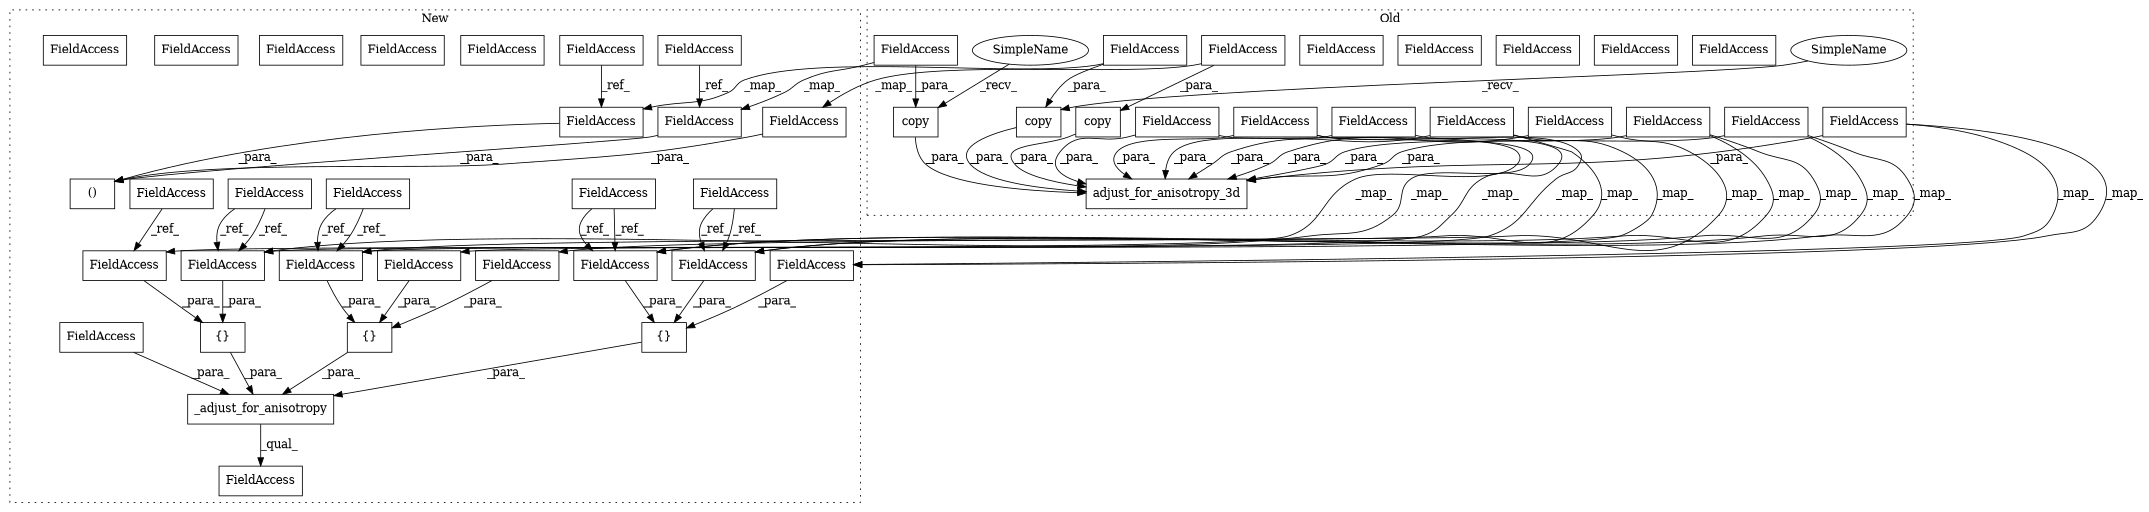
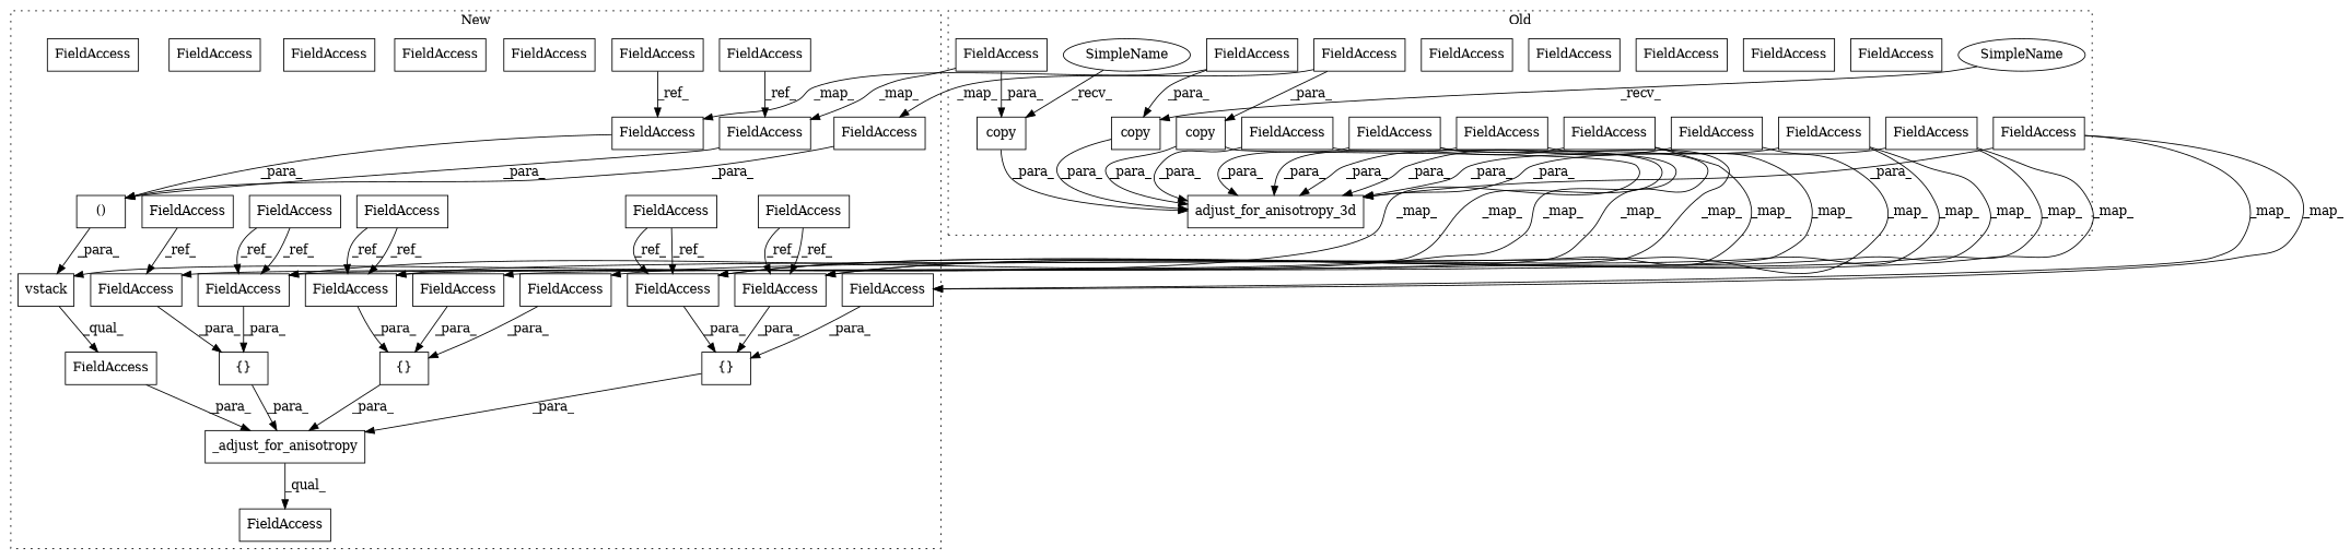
  digraph {
    node [a=22 l=23 s=3160 shape=box]
    n1 [a=32 l="5,1" label=copy s="3077,3093"]
    n2 [a=32 l="5,1" label=copy s="3053,3069"]
    n3 [l=11 label=FieldAccess s=3082]
    n4 [a=32 l="5,1" label=copy s="3029,3045"]
    n5 [a=32 l="25,1" label=adjust_for_anisotropy_3d s="2998,3257"]
    n6 [l=25 label=FieldAccess]
    n7 [l=12 label=FieldAccess s=3108]
    n8 [label=FieldAccess s=3186]
    n9 [label=FieldAccess s=3210]
    n10 [label=FieldAccess s=3234]
    n11 [l=12 label=FieldAccess s=3121]
    n12 [l=12 label=FieldAccess s=3095]
    n13 [label=FieldAccess s=3210]
    n14 [l=12 label=FieldAccess s=3108]
    n15 [a=42 l=5 label=SimpleName s=3047 shape=ellipse]
    n16 [a=42 l=5 label=SimpleName s=3023 shape=ellipse]
    n17 [l=25 label=FieldAccess s=3134]
    n18 [label=FieldAccess s=3186]
    n19 [l=11 label=FieldAccess s=3034]
    n20 [label=FieldAccess s=3234]
    n21 [l=11 label=FieldAccess s=3058]
    n22 [l=25 label=FieldAccess]
+   n23 [a=32 l="12,2" label=vstack s="3058,3129"]
    n24 [a=106 l=59 label="()" s=3070]
    n25 [l=303 label=FieldAccess s=3029]
    n26 [a=4 l="1,1" label="{}" s="3193,3245"]
    n27 [l=81 label=FieldAccess s=3052]
    n28 [a=4 l="1,1" label="{}" s="3256,3328"]
    n29 [a=32 l="23,1" label=_adjust_for_anisotropy s="3029,3329"]
    n30 [a=4 l="1,1" label="{}" s="3143,3182"]
    n31 [l=11 label=FieldAccess s=2021]
    n32 [l=11 label=FieldAccess s=3118]
    n33 [l=11 label=FieldAccess s=1951]
    n34 [l=25 label=FieldAccess s=3220]
    n35 [l=12 label=FieldAccess s=3157]
    n36 [label=FieldAccess s=3257]
    n37 [l=25 label=FieldAccess s=2676]
    n38 [label=FieldAccess s=2728]
    n39 [label=FieldAccess s=3281]
    n40 [label=FieldAccess s=3305]
    n41 [label=FieldAccess s=2824]
    n42 [l=25 label=FieldAccess s=2624]
    n43 [l=12 label=FieldAccess s=3170]
    n44 [l=12 label=FieldAccess s=3144]
    n45 [l=12 label=FieldAccess s=2468]
    n46 [l=12 label=FieldAccess s=3157]
    n47 [label=FieldAccess s=3257]
    n48 [l=11 label=FieldAccess s=3094]
    n49 [l=25 label=FieldAccess s=3220]
    n50 [l=11 label=FieldAccess s=3070]
    n51 [label=FieldAccess s=3305]
    n52 [l=25 label=FieldAccess s=3194]
    n53 [label=FieldAccess s=3281]
    subgraph cluster_1 {
      label=Old
      style=dotted
      n1
      n2
      n3
      n4
      n5
      n6
      n7
      n8
      n9
      n10
      n11
      n12
      n13
      n14
      n15
      n16
      n17
      n18
      n19
      n20
      n21
      n22
    }
    subgraph cluster_2 {
      label=New
      style=dotted
+     n23
      n24
      n25
      n26
      n27
      n28
      n29
      n30
      n31
      n32
      n33
      n34
      n35
      n36
      n37
      n38
      n39
      n40
      n41
      n42
      n43
      n44
      n45
      n46
      n47
      n48
      n49
      n50
      n51
      n52
      n53
    }
    n1 -> n5 [label=_para_]
+   n1 -> n23 [label=_map_]
    n2 -> n5 [label=_para_]
    n3 -> n1 [label=_para_]
    n3 -> n32 [label=_map_]
    n4 -> n5 [label=_para_]
    n11 -> n5 [label=_para_]
    n11 -> n43 [label=_map_]
    n12 -> n5 [label=_para_]
    n12 -> n44 [label=_map_]
    n13 -> n5 [label=_para_]
    n13 -> n53 [label=_map_]
    n13 -> n53 [label=_map_]
    n14 -> n5 [label=_para_]
    n14 -> n46 [label=_map_]
    n14 -> n46 [label=_map_]
    n15 -> n2 [label=_recv_]
    n16 -> n4 [label=_recv_]
    n17 -> n5 [label=_para_]
    n17 -> n52 [label=_map_]
    n18 -> n5 [label=_para_]
    n18 -> n47 [label=_map_]
    n18 -> n47 [label=_map_]
    n19 -> n4 [label=_para_]
    n19 -> n50 [label=_map_]
    n20 -> n5 [label=_para_]
    n20 -> n51 [label=_map_]
    n20 -> n51 [label=_map_]
    n21 -> n2 [label=_para_]
    n21 -> n48 [label=_map_]
    n22 -> n5 [label=_para_]
    n22 -> n49 [label=_map_]
    n22 -> n49 [label=_map_]
+   n23 -> n27 [label=_qual_]
+   n24 -> n23 [label=_para_]
    n26 -> n29 [label=_para_]
    n27 -> n29 [label=_para_]
    n28 -> n29 [label=_para_]
    n29 -> n25 [label=_qual_]
    n30 -> n29 [label=_para_]
    n31 -> n48 [label=_ref_]
    n32 -> n24 [label=_para_]
    n33 -> n50 [label=_ref_]
    n37 -> n49 [label=_ref_]
    n37 -> n49 [label=_ref_]
    n38 -> n47 [label=_ref_]
    n38 -> n47 [label=_ref_]
    n41 -> n51 [label=_ref_]
    n41 -> n51 [label=_ref_]
    n42 -> n52 [label=_ref_]
    n43 -> n30 [label=_para_]
    n44 -> n30 [label=_para_]
    n45 -> n46 [label=_ref_]
    n45 -> n46 [label=_ref_]
    n46 -> n30 [label=_para_]
    n47 -> n28 [label=_para_]
    n48 -> n24 [label=_para_]
    n49 -> n26 [label=_para_]
    n50 -> n24 [label=_para_]
    n51 -> n28 [label=_para_]
    n52 -> n26 [label=_para_]
    n53 -> n28 [label=_para_]
  }
